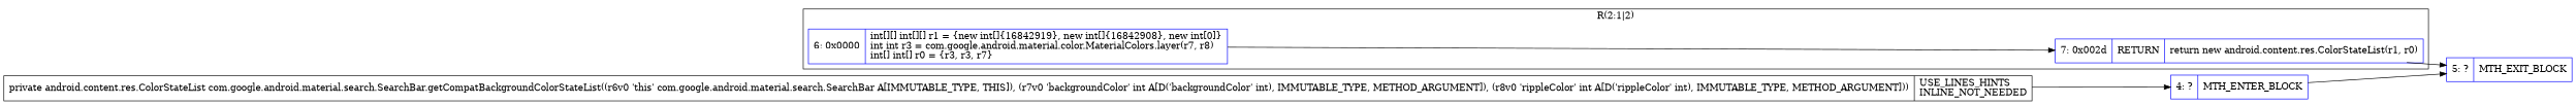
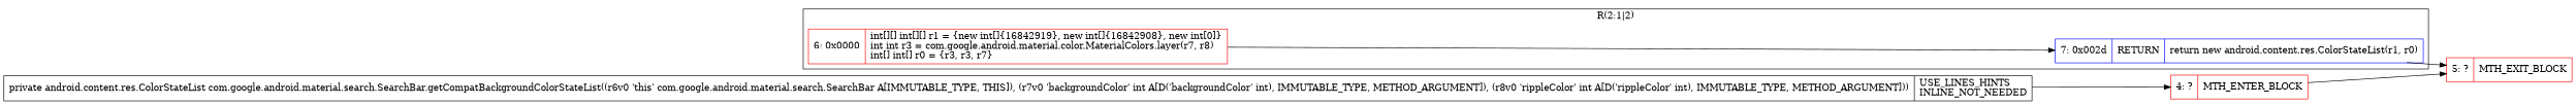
  digraph {
    rankdir=LR
    node [color=blue shape=record]
-   n1 [label="{6\:\ 0x0000|int[][] int[][] r1 = \{new int[]\{16842919\}, new int[]\{16842908\}, new int[0]\}\lint int r3 = com.google.android.material.color.MaterialColors.layer(r7, r8)\lint[] int[] r0 = \{r3, r3, r7\}\l}"]
+   n1 [color=red label="{6\:\ 0x0000|int[][] int[][] r1 = \{new int[]\{16842919\}, new int[]\{16842908\}, new int[0]\}\lint int r3 = com.google.android.material.color.MaterialColors.layer(r7, r8)\lint[] int[] r0 = \{r3, r3, r7\}\l}"]
    n2 [label="{7\:\ 0x002d|RETURN\l|return new android.content.res.ColorStateList(r1, r0)\l}"]
-   n3 [label="{5\:\ ?|MTH_EXIT_BLOCK\l}"]
-   n4 [label="{4\:\ ?|MTH_ENTER_BLOCK\l}"]
+   n3 [color=red label="{5\:\ ?|MTH_EXIT_BLOCK\l}"]
+   n4 [color=red label="{4\:\ ?|MTH_ENTER_BLOCK\l}"]
    n5 [label="{private android.content.res.ColorStateList com.google.android.material.search.SearchBar.getCompatBackgroundColorStateList((r6v0 'this' com.google.android.material.search.SearchBar A[IMMUTABLE_TYPE, THIS]), (r7v0 'backgroundColor' int A[D('backgroundColor' int), IMMUTABLE_TYPE, METHOD_ARGUMENT]), (r8v0 'rippleColor' int A[D('rippleColor' int), IMMUTABLE_TYPE, METHOD_ARGUMENT]))  | USE_LINES_HINTS\lINLINE_NOT_NEEDED\l}" color=""]
    subgraph cluster_1 {
      label="R(2:1|2)"
      n1
      n2
    }
    n1 -> n2
    n2 -> n3
    n4 -> n3
    n5 -> n4
  }
